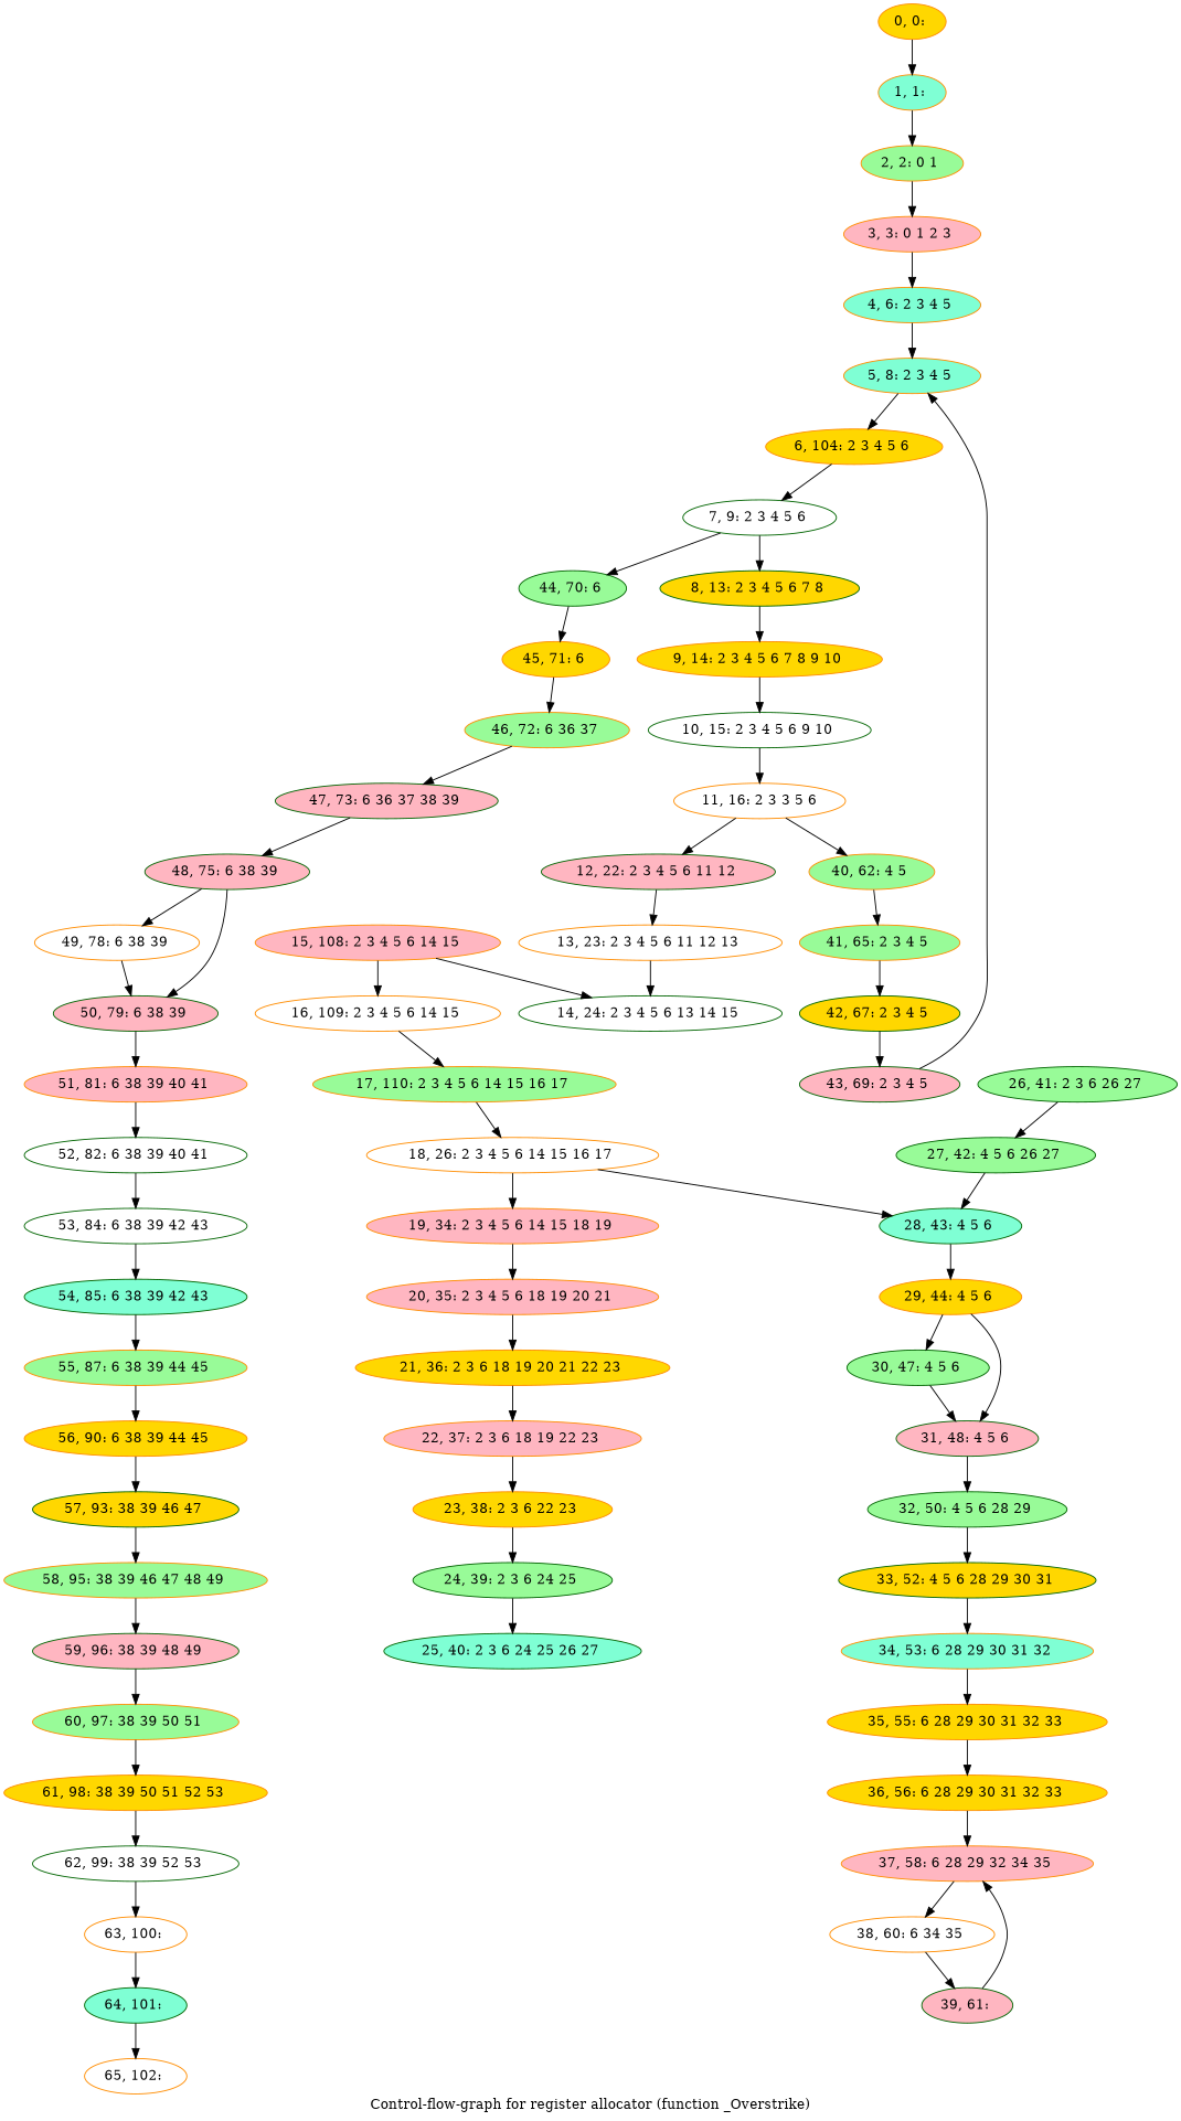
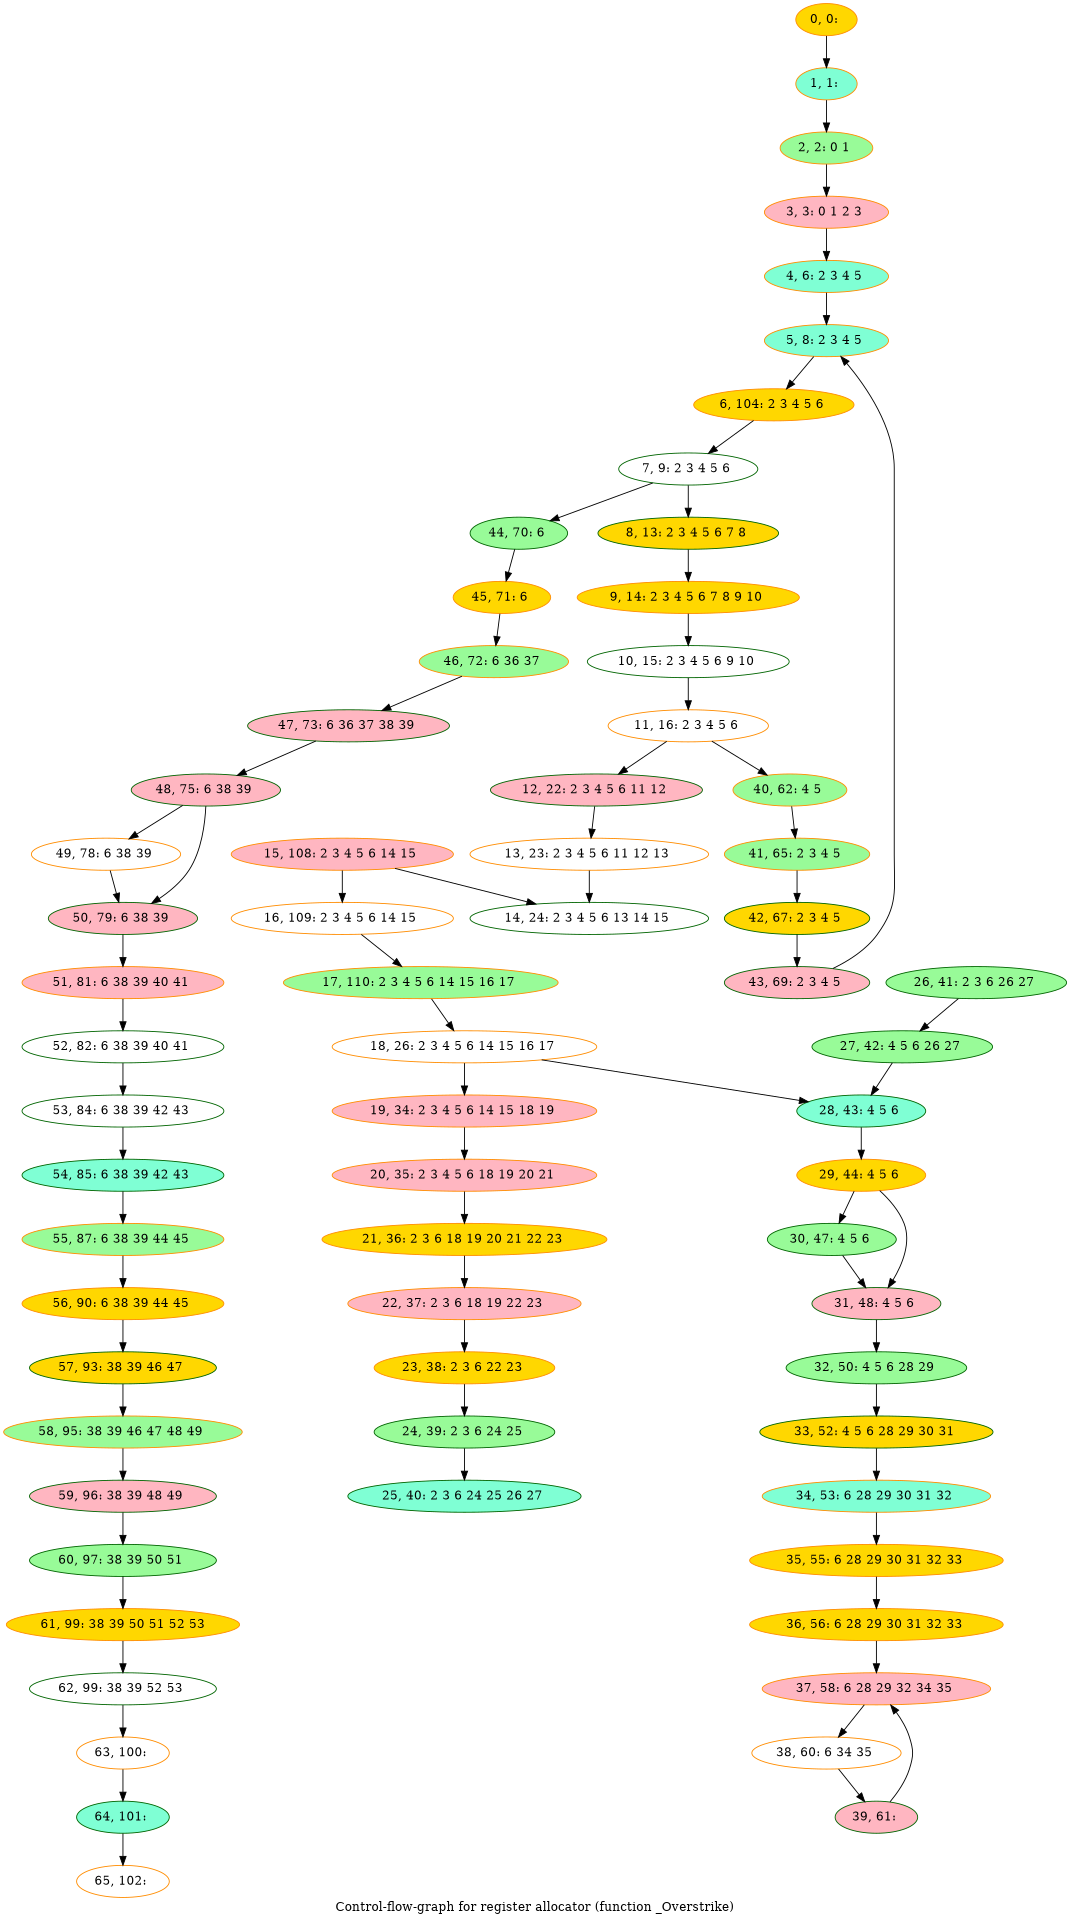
  digraph {
    label="Control-flow-graph for register allocator (function _Overstrike)"
    node [color=darkorange fillcolor=gold style=filled]
    n1 [label="0, 0: "]
    n2 [fillcolor=aquamarine label="1, 1: "]
    n3 [fillcolor=palegreen label="2, 2: 0 1 "]
    n4 [fillcolor=lightpink label="3, 3: 0 1 2 3 "]
    n5 [fillcolor=aquamarine label="4, 6: 2 3 4 5 "]
    n6 [fillcolor=aquamarine label="5, 8: 2 3 4 5 "]
    n7 [label="6, 104: 2 3 4 5 6 "]
    n8 [color=darkgreen fillcolor=white label="7, 9: 2 3 4 5 6 "]
    n9 [color=darkgreen label="8, 13: 2 3 4 5 6 7 8 "]
    n10 [color=darkgreen fillcolor=palegreen label="44, 70: 6 "]
    n11 [label="9, 14: 2 3 4 5 6 7 8 9 10 "]
    n12 [label="45, 71: 6 "]
    n13 [color=darkgreen fillcolor=white label="10, 15: 2 3 4 5 6 9 10 "]
-   n14 [fillcolor=white label="11, 16: 2 3 3 5 6"]
+   n14 [fillcolor=white label="11, 16: 2 3 4 5 6 "]
    n15 [color=darkgreen fillcolor=lightpink label="12, 22: 2 3 4 5 6 11 12 "]
    n16 [fillcolor=palegreen label="40, 62: 4 5 "]
    n17 [fillcolor=white label="13, 23: 2 3 4 5 6 11 12 13 "]
    n18 [fillcolor=palegreen label="41, 65: 2 3 4 5 "]
    n19 [color=darkgreen fillcolor=white label="14, 24: 2 3 4 5 6 13 14 15 "]
    n20 [fillcolor=lightpink label="15, 108: 2 3 4 5 6 14 15 "]
    n21 [fillcolor=white label="16, 109: 2 3 4 5 6 14 15 "]
    n22 [fillcolor=palegreen label="17, 110: 2 3 4 5 6 14 15 16 17 "]
    n23 [fillcolor=white label="18, 26: 2 3 4 5 6 14 15 16 17 "]
    n24 [fillcolor=lightpink label="19, 34: 2 3 4 5 6 14 15 18 19 "]
    n25 [color=darkgreen fillcolor=aquamarine label="28, 43: 4 5 6 "]
    n26 [fillcolor=lightpink label="20, 35: 2 3 4 5 6 18 19 20 21 "]
    n27 [label="29, 44: 4 5 6 "]
    n28 [label="21, 36: 2 3 6 18 19 20 21 22 23 "]
    n29 [fillcolor=lightpink label="22, 37: 2 3 6 18 19 22 23 "]
    n30 [label="23, 38: 2 3 6 22 23 "]
    n31 [color=darkgreen fillcolor=palegreen label="24, 39: 2 3 6 24 25 "]
    n32 [color=darkgreen fillcolor=aquamarine label="25, 40: 2 3 6 24 25 26 27 "]
    n33 [color=darkgreen fillcolor=palegreen label="26, 41: 2 3 6 26 27 "]
    n34 [color=darkgreen fillcolor=palegreen label="27, 42: 4 5 6 26 27 "]
    n35 [color=darkgreen fillcolor=palegreen label="30, 47: 4 5 6 "]
    n36 [color=darkgreen fillcolor=lightpink label="31, 48: 4 5 6 "]
    n37 [color=darkgreen fillcolor=palegreen label="32, 50: 4 5 6 28 29 "]
    n38 [color=darkgreen label="33, 52: 4 5 6 28 29 30 31 "]
    n39 [fillcolor=aquamarine label="34, 53: 6 28 29 30 31 32 "]
    n40 [label="35, 55: 6 28 29 30 31 32 33 "]
    n41 [label="36, 56: 6 28 29 30 31 32 33 "]
    n42 [fillcolor=lightpink label="37, 58: 6 28 29 32 34 35 "]
    n43 [fillcolor=white label="38, 60: 6 34 35 "]
    n44 [color=darkgreen fillcolor=lightpink label="39, 61: "]
    n45 [color=darkgreen fillcolor=aquamarine label="64, 101: "]
    n46 [fillcolor=white label="65, 102: "]
    n47 [color=darkgreen label="42, 67: 2 3 4 5 "]
    n48 [color=darkgreen fillcolor=lightpink label="43, 69: 2 3 4 5 "]
    n49 [fillcolor=palegreen label="46, 72: 6 36 37 "]
    n50 [color=darkgreen fillcolor=lightpink label="47, 73: 6 36 37 38 39 "]
    n51 [color=darkgreen fillcolor=lightpink label="48, 75: 6 38 39 "]
    n52 [fillcolor=white label="49, 78: 6 38 39 "]
    n53 [color=darkgreen fillcolor=lightpink label="50, 79: 6 38 39 "]
    n54 [fillcolor=lightpink label="51, 81: 6 38 39 40 41 "]
    n55 [color=darkgreen fillcolor=white label="52, 82: 6 38 39 40 41 "]
    n56 [color=darkgreen fillcolor=white label="53, 84: 6 38 39 42 43 "]
    n57 [color=darkgreen fillcolor=aquamarine label="54, 85: 6 38 39 42 43 "]
    n58 [fillcolor=palegreen label="55, 87: 6 38 39 44 45 "]
    n59 [label="56, 90: 6 38 39 44 45 "]
    n60 [color=darkgreen label="57, 93: 38 39 46 47 "]
    n61 [fillcolor=palegreen label="58, 95: 38 39 46 47 48 49 "]
    n62 [color=darkgreen fillcolor=lightpink label="59, 96: 38 39 48 49 "]
-   n63 [fillcolor=palegreen label="60, 97: 38 39 50 51 "]
-   n64 [label="61, 98: 38 39 50 51 52 53 "]
+   n63 [color=darkgreen fillcolor=palegreen label="60, 97: 38 39 50 51 "]
+   n64 [label="61, 99: 38 39 50 51 52 53"]
    n65 [color=darkgreen fillcolor=white label="62, 99: 38 39 52 53 "]
    n66 [fillcolor=white label="63, 100: "]
    n1 -> n2
    n2 -> n3
    n3 -> n4
    n4 -> n5
    n5 -> n6
    n6 -> n7
    n7 -> n8
    n8 -> n9
    n8 -> n10
    n9 -> n11
    n10 -> n12
    n11 -> n13
    n12 -> n49
    n13 -> n14
    n14 -> n15
    n14 -> n16
    n15 -> n17
    n16 -> n18
    n17 -> n19
    n18 -> n47
    n20 -> n19
    n20 -> n21
    n21 -> n22
    n22 -> n23
    n23 -> n24
    n23 -> n25
    n24 -> n26
    n25 -> n27
    n26 -> n28
    n27 -> n35
    n27 -> n36
    n28 -> n29
    n29 -> n30
    n30 -> n31
    n31 -> n32
    n33 -> n34
    n34 -> n25
    n35 -> n36
    n36 -> n37
    n37 -> n38
    n38 -> n39
    n39 -> n40
    n40 -> n41
    n41 -> n42
    n42 -> n43
    n43 -> n44
    n44 -> n42
    n45 -> n46
    n47 -> n48
    n48 -> n6
    n49 -> n50
    n50 -> n51
    n51 -> n52
    n51 -> n53
    n52 -> n53
    n53 -> n54
    n54 -> n55
    n55 -> n56
    n56 -> n57
    n57 -> n58
    n58 -> n59
    n59 -> n60
    n60 -> n61
    n61 -> n62
    n62 -> n63
    n63 -> n64
    n64 -> n65
    n65 -> n66
    n66 -> n45
  }
